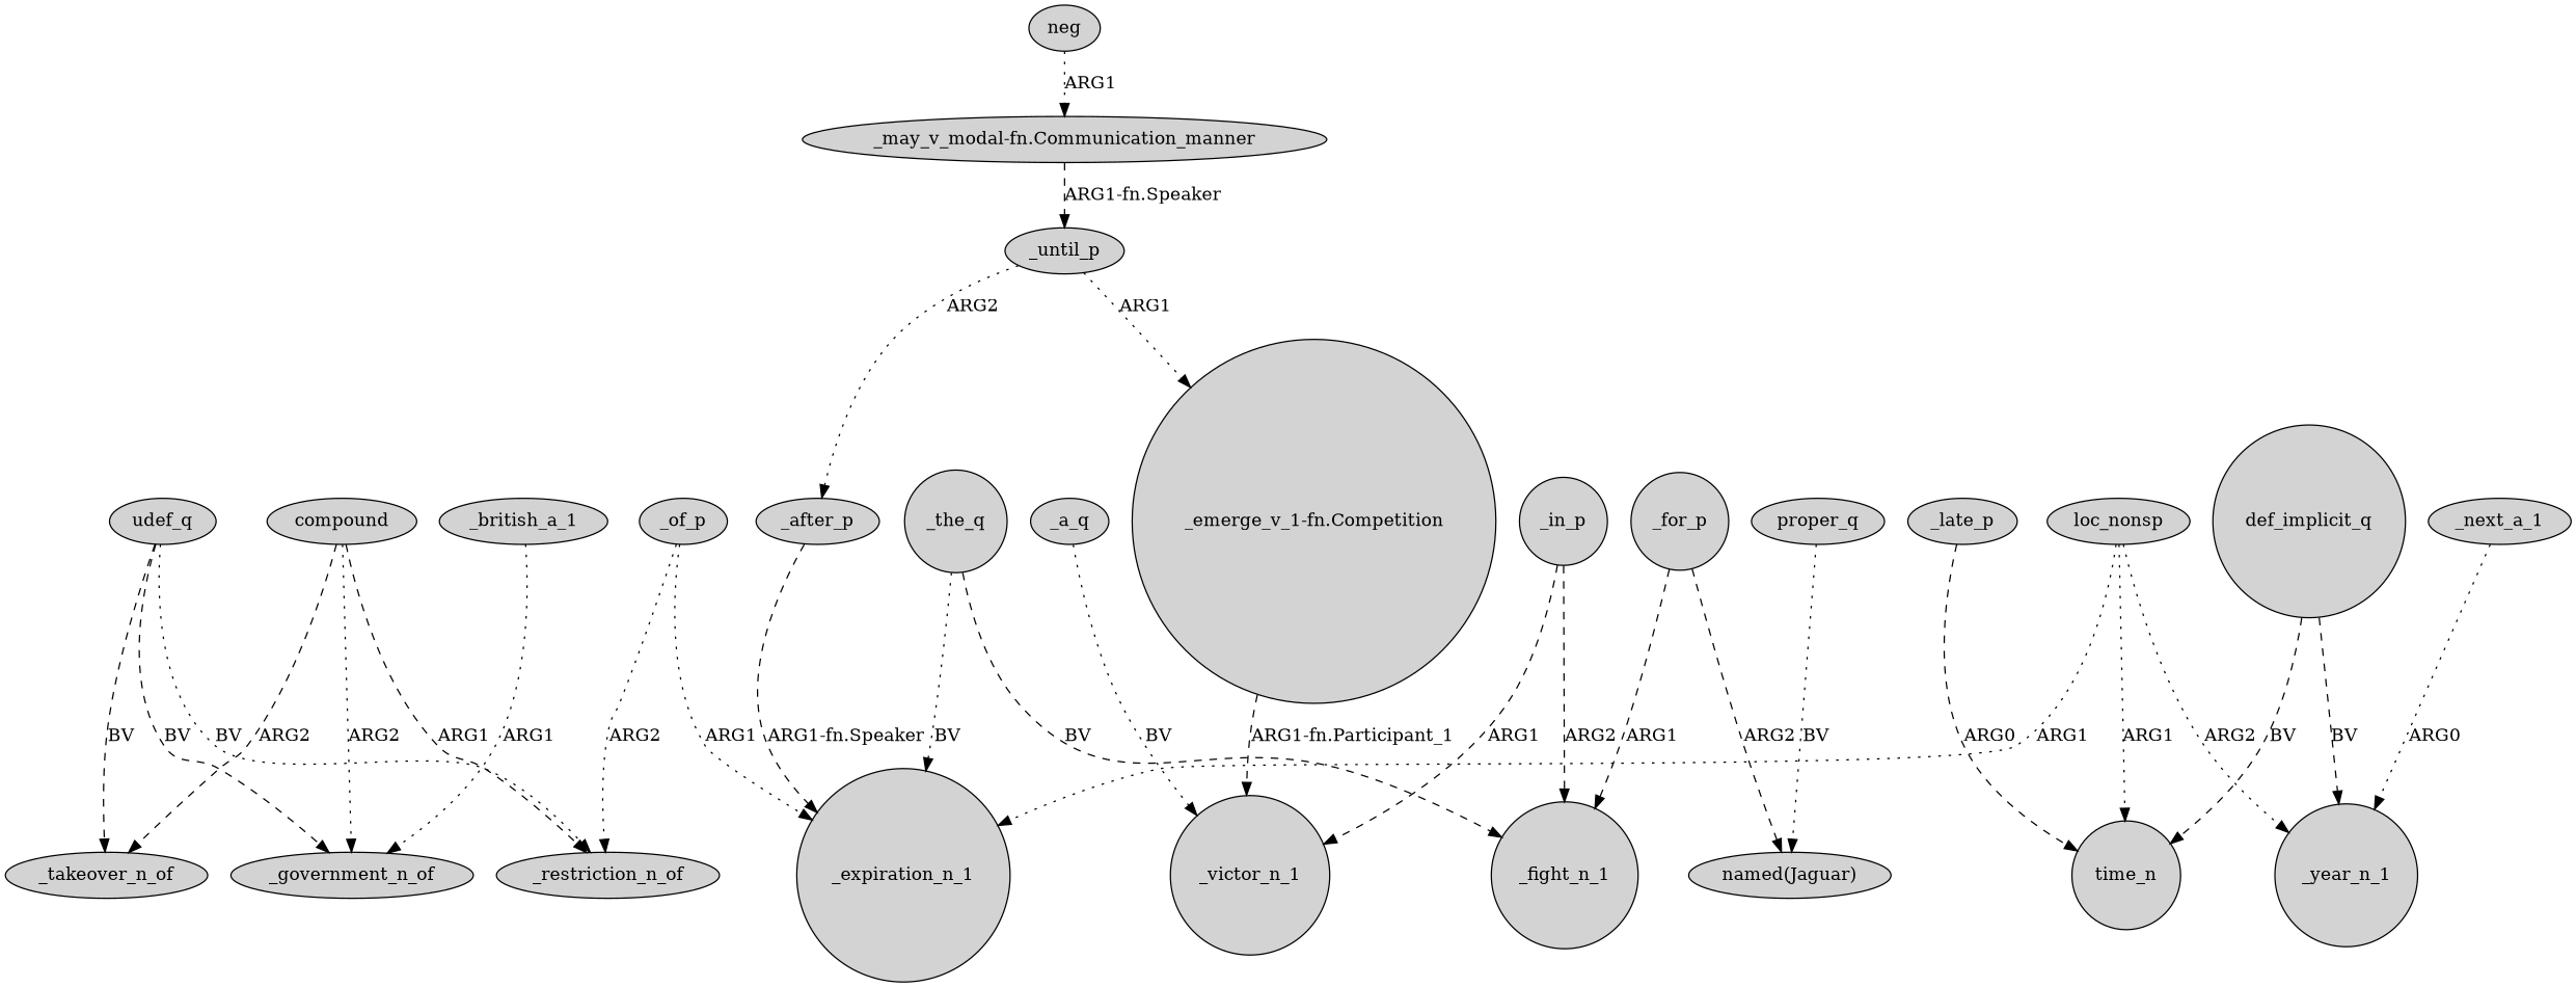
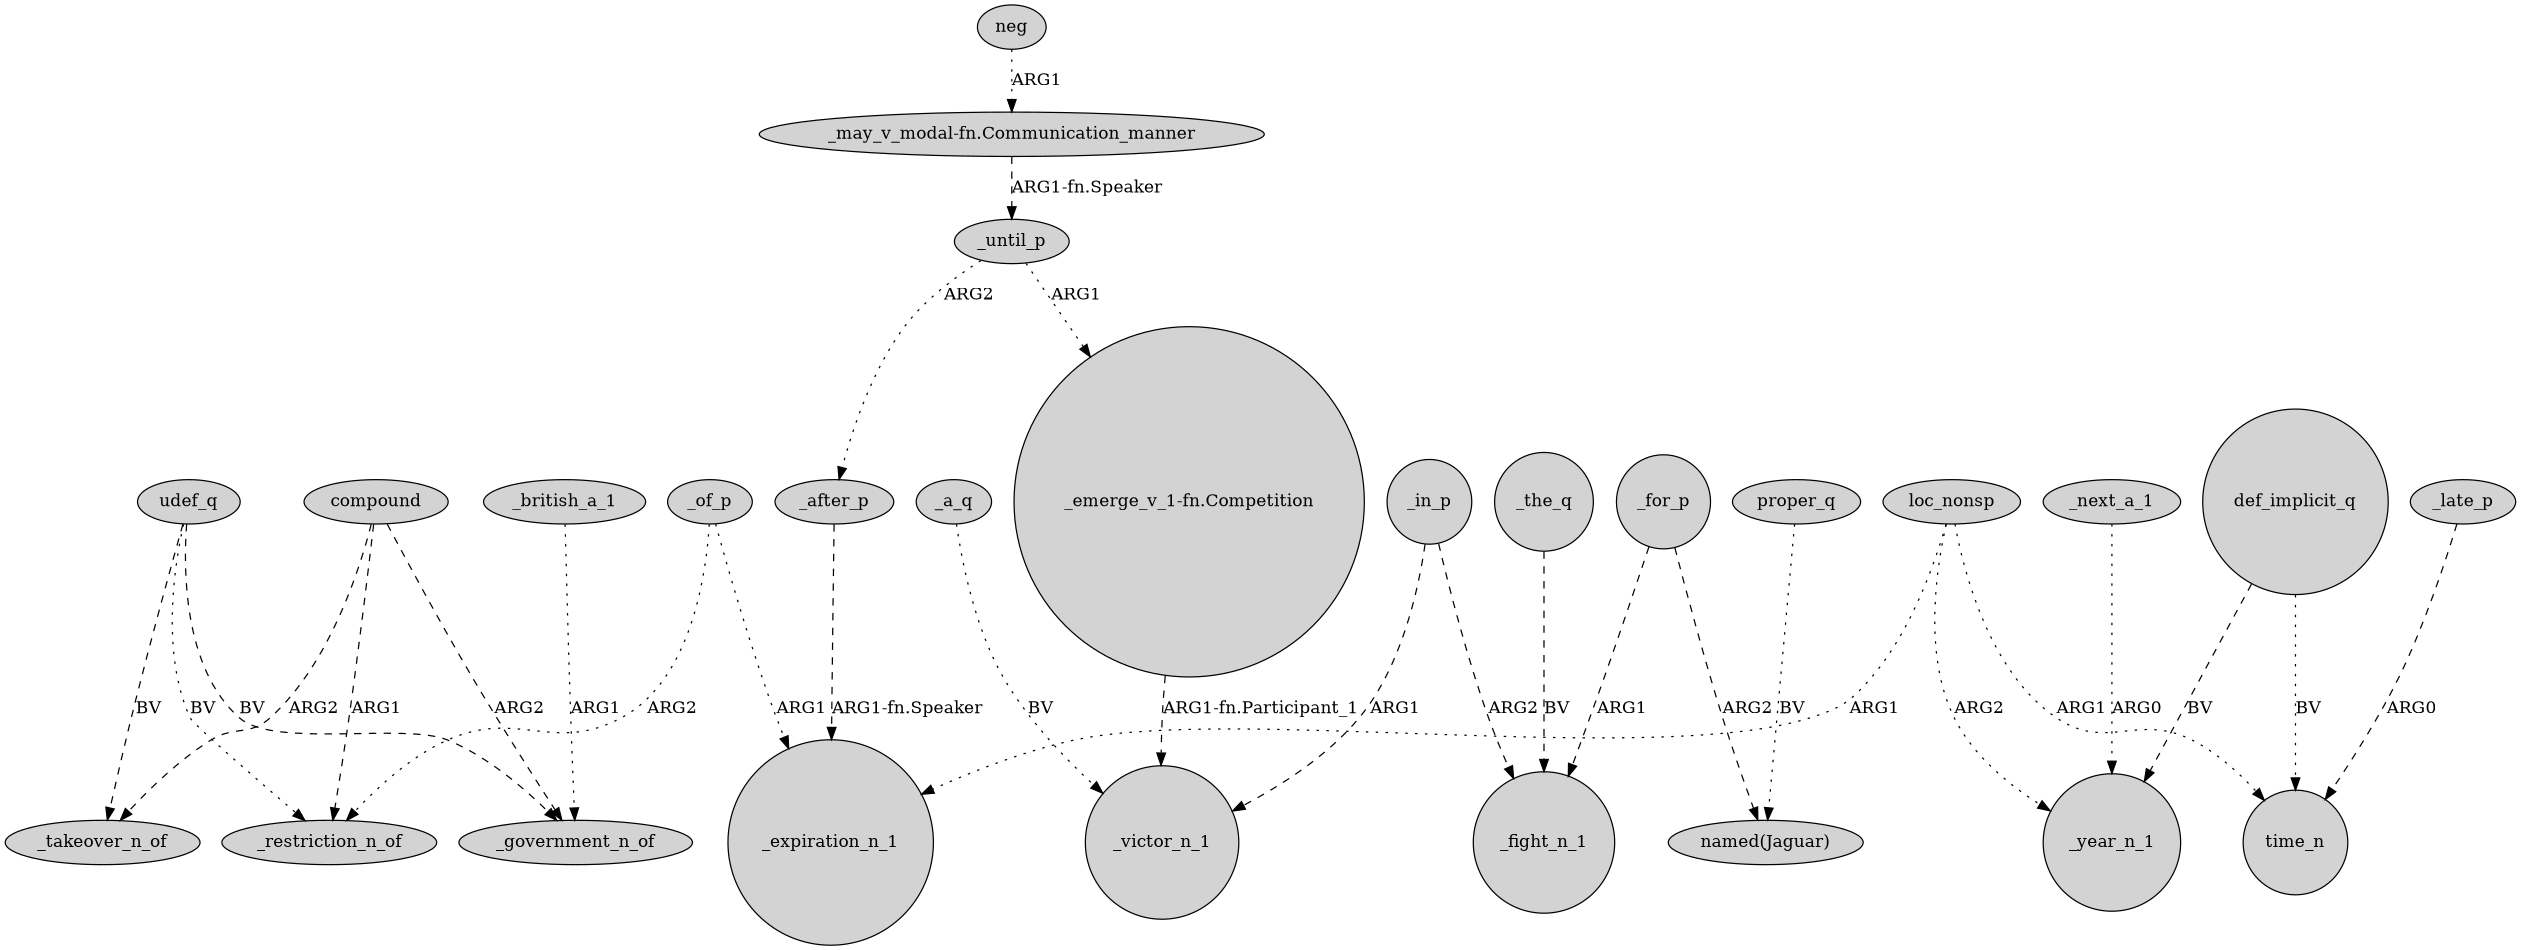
  digraph {
    node [shape=ellipse style=filled]
    edge [style=dashed]
    _of_p
    _restriction_n_of
    _expiration_n_1 [shape=circle]
    "_may_v_modal-fn.Communication_manner"
    _until_p
    "_emerge_v_1-fn.Competition" [shape=circle]
    _after_p
    _victor_n_1 [shape=circle]
    compound
    _government_n_of
    _takeover_n_of
    udef_q
    loc_nonsp
    _year_n_1 [shape=circle]
    time_n [shape=circle]
    _in_p [shape=circle]
    _fight_n_1 [shape=circle]
    def_implicit_q [shape=circle]
    neg
    _british_a_1
    _a_q
    _the_q [shape=circle]
    _for_p [shape=circle]
    "named(Jaguar)"
    proper_q
    _late_p
    _next_a_1
    _of_p -> _restriction_n_of [label=ARG2 style=dotted]
    _of_p -> _expiration_n_1 [label=ARG1 style=dotted]
    "_may_v_modal-fn.Communication_manner" -> _until_p [label="ARG1-fn.Speaker"]
    _until_p -> "_emerge_v_1-fn.Competition" [label=ARG1 style=dotted]
    _until_p -> _after_p [label=ARG2 style=dotted]
    "_emerge_v_1-fn.Competition" -> _victor_n_1 [label="ARG1-fn.Participant_1"]
    _after_p -> _expiration_n_1 [label="ARG1-fn.Speaker"]
    compound -> _restriction_n_of [label=ARG1]
-   compound -> _government_n_of [label=ARG2 style=dotted]
+   compound -> _government_n_of [label=ARG2]
    compound -> _takeover_n_of [label=ARG2]
    udef_q -> _restriction_n_of [label=BV style=dotted]
    udef_q -> _government_n_of [label=BV]
    udef_q -> _takeover_n_of [label=BV]
    loc_nonsp -> _expiration_n_1 [label=ARG1 style=dotted]
    loc_nonsp -> _year_n_1 [label=ARG2 style=dotted]
    loc_nonsp -> time_n [label=ARG1 style=dotted]
    _in_p -> _victor_n_1 [label=ARG1]
    _in_p -> _fight_n_1 [label=ARG2]
    def_implicit_q -> _year_n_1 [label=BV]
-   def_implicit_q -> time_n [label=BV]
+   def_implicit_q -> time_n [label=BV style=dotted]
    neg -> "_may_v_modal-fn.Communication_manner" [label=ARG1 style=dotted]
    _british_a_1 -> _government_n_of [label=ARG1 style=dotted]
    _a_q -> _victor_n_1 [label=BV style=dotted]
-   _the_q -> _expiration_n_1 [label=BV style=dotted]
    _the_q -> _fight_n_1 [label=BV]
    _for_p -> _fight_n_1 [label=ARG1]
    _for_p -> "named(Jaguar)" [label=ARG2]
    proper_q -> "named(Jaguar)" [label=BV style=dotted]
    _late_p -> time_n [label=ARG0]
    _next_a_1 -> _year_n_1 [label=ARG0 style=dotted]
  }
